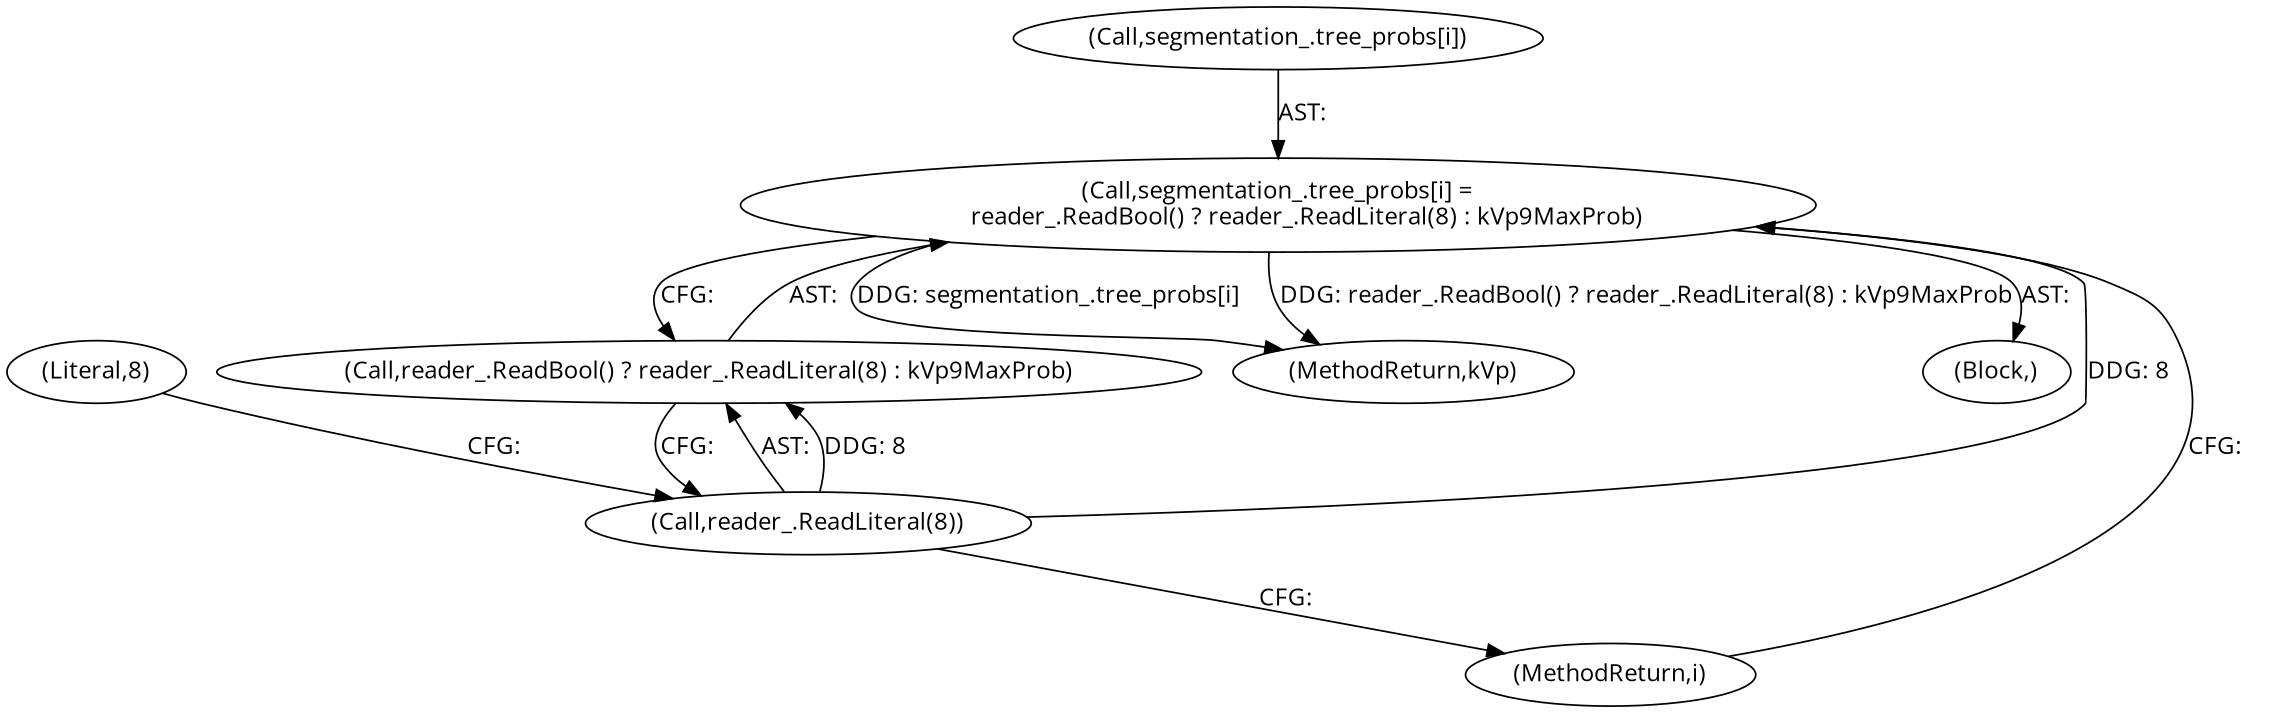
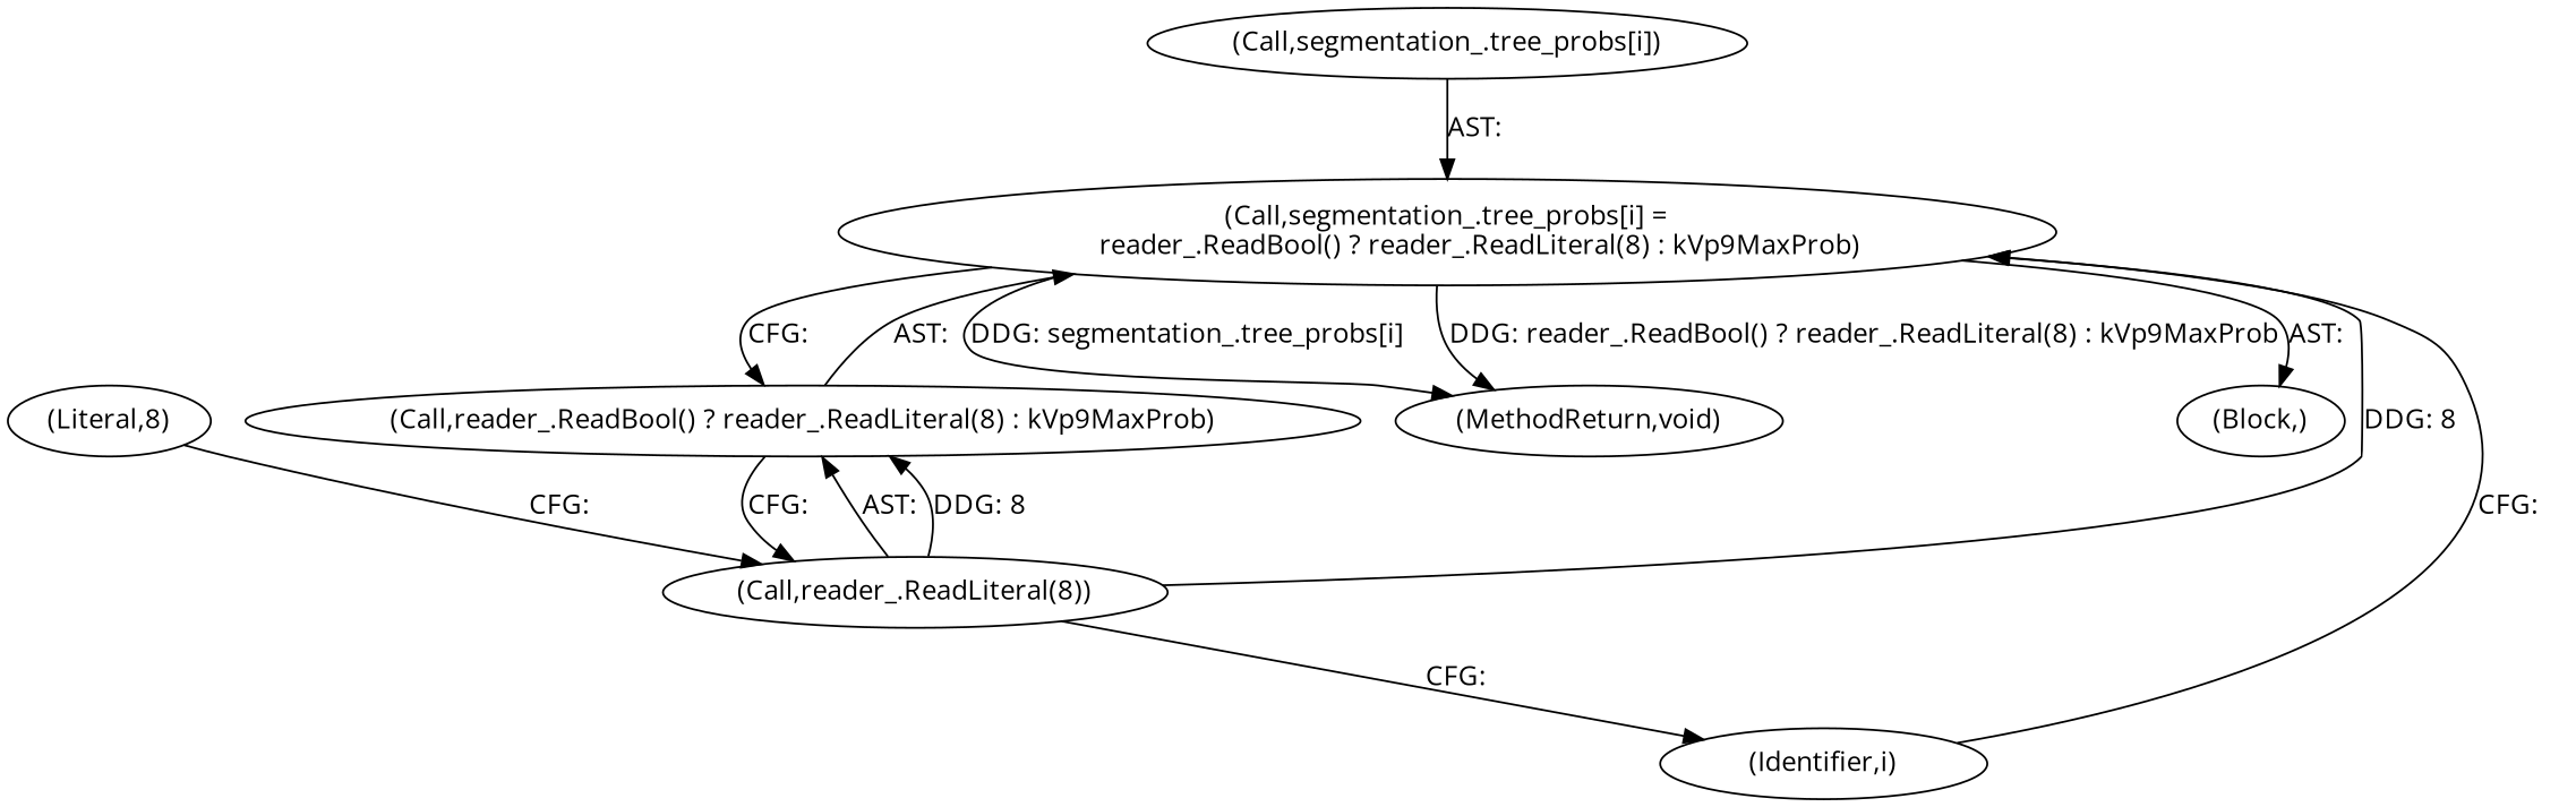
  digraph {
    fontname="Open Sans"
    node [fontname="Open Sans"]
    edge [fontname="Open Sans"]
    n1 [label="(Call,segmentation_.tree_probs[i] =\n         reader_.ReadBool() ? reader_.ReadLiteral(8) : kVp9MaxProb)"]
    n2 [label="(Call,reader_.ReadBool() ? reader_.ReadLiteral(8) : kVp9MaxProb)"]
-   n3 [label="(MethodReturn,kVp)"]
+   n3 [label="(MethodReturn,void)"]
    n4 [label="(Block,)"]
    n5 [label="(Call,reader_.ReadLiteral(8))"]
-   n6 [label="(MethodReturn,i)"]
+   n6 [label="(Identifier,i)"]
    n7 [label="(Literal,8)"]
    n8 [label="(Call,segmentation_.tree_probs[i])"]
    n1 -> n2 [label="CFG: "]
    n1 -> n3 [label="DDG: segmentation_.tree_probs[i]"]
    n1 -> n3 [label="DDG: reader_.ReadBool() ? reader_.ReadLiteral(8) : kVp9MaxProb"]
    n1 -> n4 [label="AST: "]
    n2 -> n1 [label="AST: "]
    n2 -> n5 [label="CFG: "]
    n5 -> n1 [label="DDG: 8"]
    n5 -> n2 [label="AST: "]
    n5 -> n2 [label="DDG: 8"]
    n5 -> n6 [label="CFG: "]
    n6 -> n1 [label="CFG: "]
    n7 -> n5 [label="CFG: "]
    n8 -> n1 [label="AST: "]
  }
